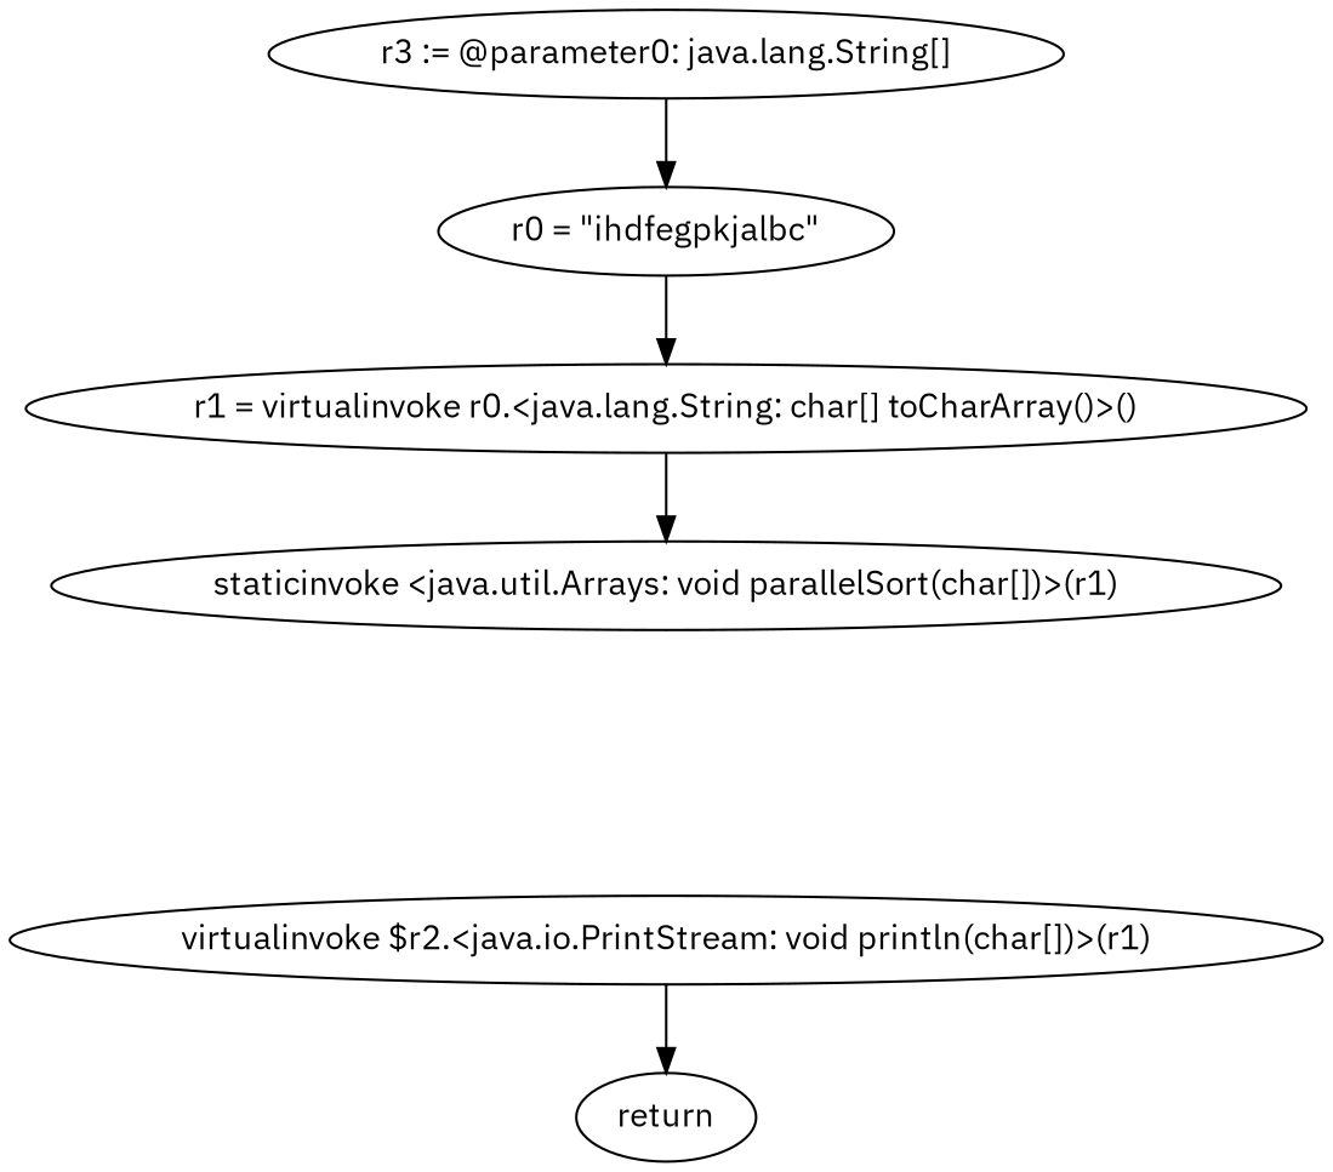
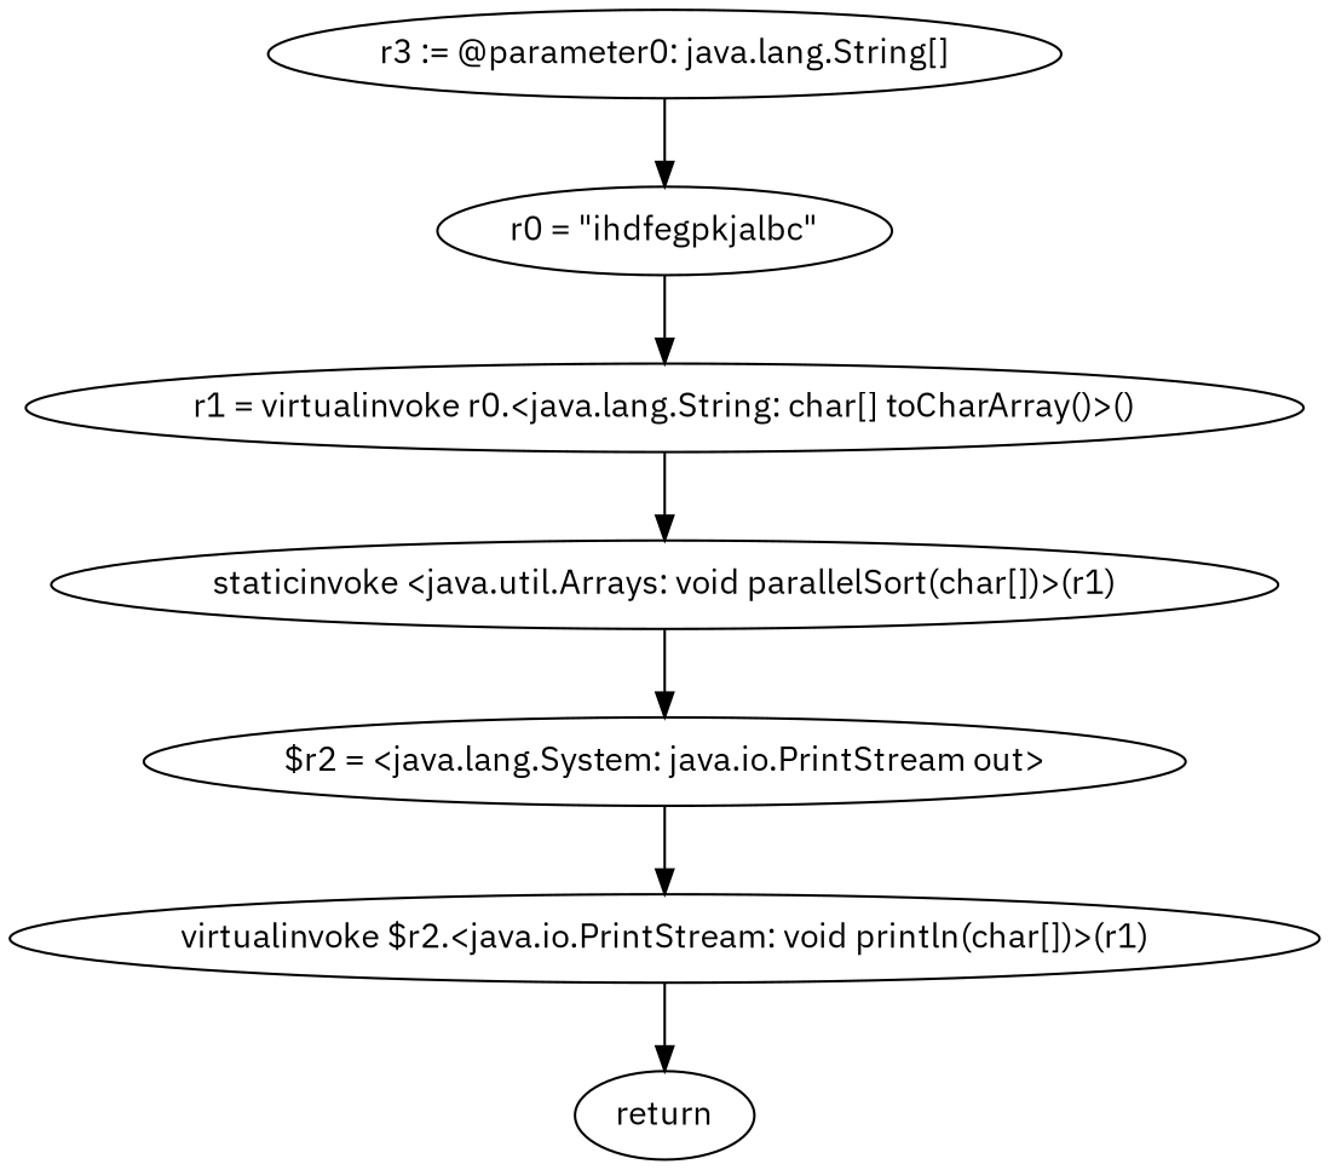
  digraph {
    fontname="IBM Plex Sans"
    node [fontname="IBM Plex Sans"]
    edge [fontname="IBM Plex Sans"]
    "r3 := @parameter0: java.lang.String[]"
    "r0 = \"ihdfegpkjalbc\""
    "r1 = virtualinvoke r0.<java.lang.String: char[] toCharArray()>()"
    "staticinvoke <java.util.Arrays: void parallelSort(char[])>(r1)"
+   "$r2 = <java.lang.System: java.io.PrintStream out>"
    "virtualinvoke $r2.<java.io.PrintStream: void println(char[])>(r1)"
    return
    "r3 := @parameter0: java.lang.String[]" -> "r0 = \"ihdfegpkjalbc\""
    "r0 = \"ihdfegpkjalbc\"" -> "r1 = virtualinvoke r0.<java.lang.String: char[] toCharArray()>()"
    "r1 = virtualinvoke r0.<java.lang.String: char[] toCharArray()>()" -> "staticinvoke <java.util.Arrays: void parallelSort(char[])>(r1)"
+   "staticinvoke <java.util.Arrays: void parallelSort(char[])>(r1)" -> "$r2 = <java.lang.System: java.io.PrintStream out>"
+   "$r2 = <java.lang.System: java.io.PrintStream out>" -> "virtualinvoke $r2.<java.io.PrintStream: void println(char[])>(r1)"
    "virtualinvoke $r2.<java.io.PrintStream: void println(char[])>(r1)" -> return
  }
